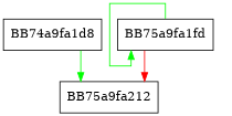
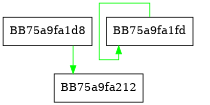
  digraph {
    splines=ortho
    node [shape=box]
    edge [color=green]
-   BB75a9fa1d8 [label=BB74a9fa1d8]
+   BB75a9fa1d8
    BB75a9fa212
    BB75a9fa1fd
    BB75a9fa1d8 -> BB75a9fa212
-   BB75a9fa1fd -> BB75a9fa212 [color=red]
    BB75a9fa1fd -> BB75a9fa1fd
  }
